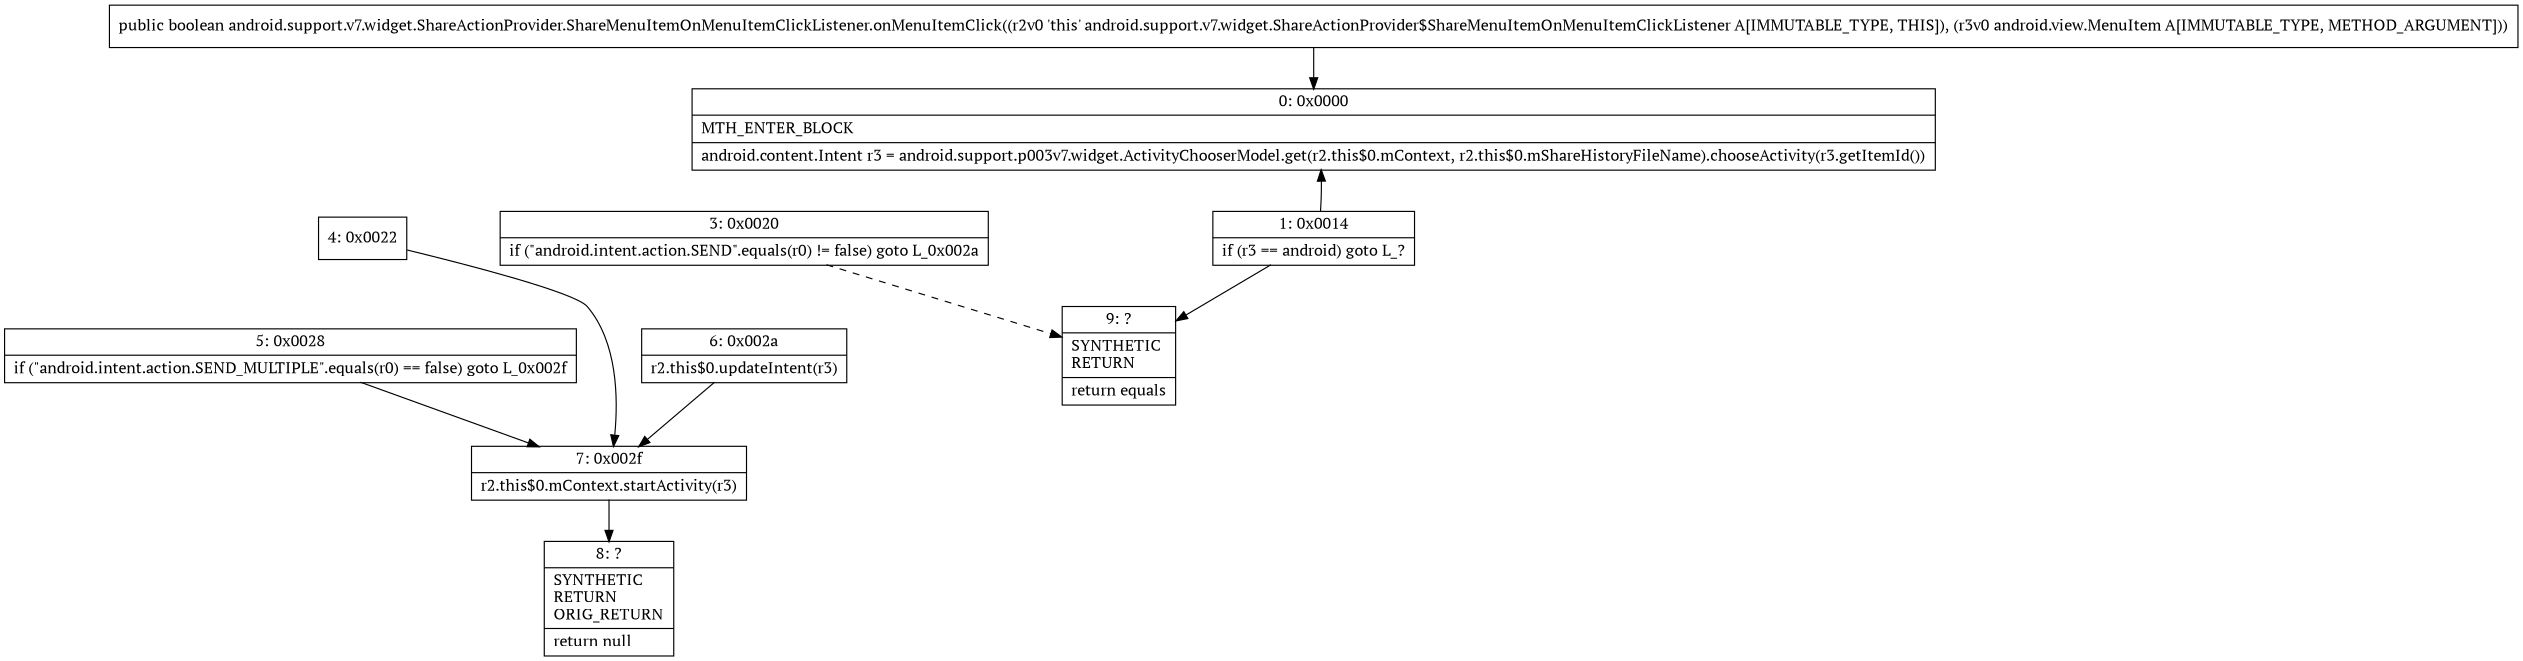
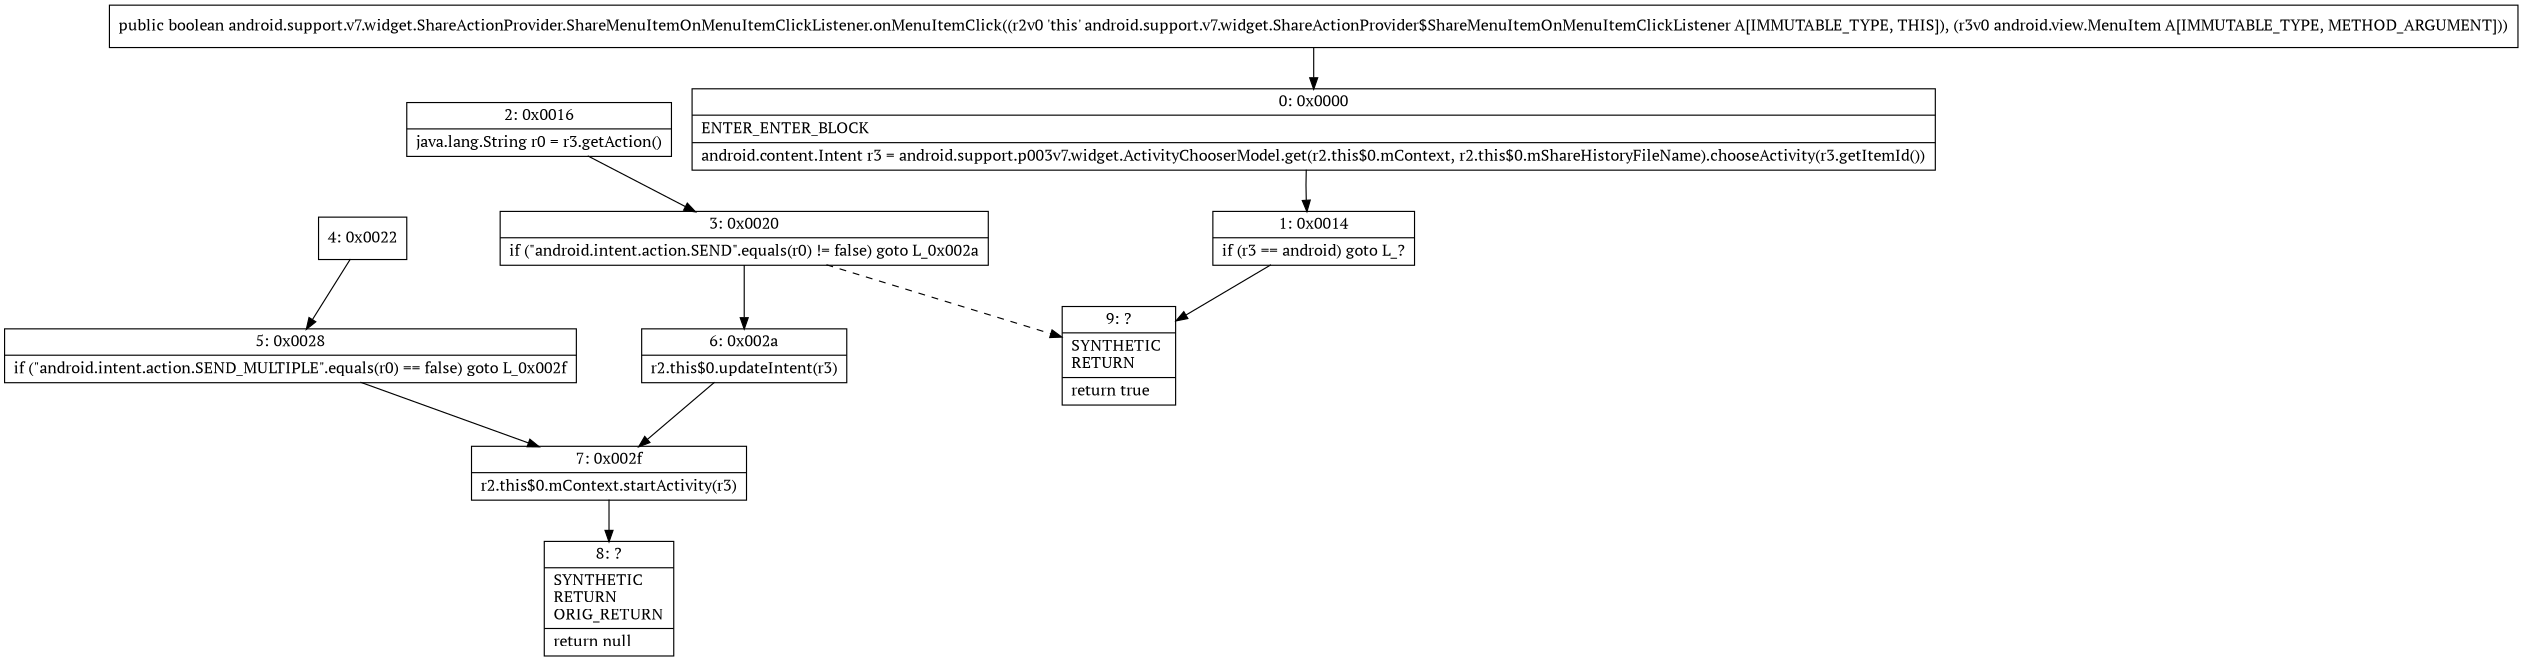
  digraph {
    fontname="PT Serif"
    node [fontname="PT Serif" shape=record]
    edge [fontname="PT Serif"]
-   n1 [label="{0\:\ 0x0000|MTH_ENTER_BLOCK\l|android.content.Intent r3 = android.support.p003v7.widget.ActivityChooserModel.get(r2.this$0.mContext, r2.this$0.mShareHistoryFileName).chooseActivity(r3.getItemId())\l}"]
+   n1 [label="{0\:\ 0x0000|ENTER_ENTER_BLOCK\l|android.content.Intent r3 = android.support.p003v7.widget.ActivityChooserModel.get(r2.this$0.mContext, r2.this$0.mShareHistoryFileName).chooseActivity(r3.getItemId())\l}"]
    n2 [label="{1\:\ 0x0014|if (r3 == android) goto L_?\l}"]
-   n3 [label="{9\:\ ?|SYNTHETIC\lRETURN\l|return equals\l}"]
+   n3 [label="{9\:\ ?|SYNTHETIC\lRETURN\l|return true\l}"]
+   n4 [label="{2\:\ 0x0016|java.lang.String r0 = r3.getAction()\l}"]
    n5 [label="{3\:\ 0x0020|if (\"android.intent.action.SEND\".equals(r0) != false) goto L_0x002a\l}"]
    n6 [label="{6\:\ 0x002a|r2.this$0.updateIntent(r3)\l}"]
    n7 [label="{4\:\ 0x0022}"]
    n8 [label="{5\:\ 0x0028|if (\"android.intent.action.SEND_MULTIPLE\".equals(r0) == false) goto L_0x002f\l}"]
    n9 [label="{7\:\ 0x002f|r2.this$0.mContext.startActivity(r3)\l}"]
    n10 [label="{8\:\ ?|SYNTHETIC\lRETURN\lORIG_RETURN\l|return null\l}"]
    n11 [label="{public boolean android.support.v7.widget.ShareActionProvider.ShareMenuItemOnMenuItemClickListener.onMenuItemClick((r2v0 'this' android.support.v7.widget.ShareActionProvider$ShareMenuItemOnMenuItemClickListener A[IMMUTABLE_TYPE, THIS]), (r3v0 android.view.MenuItem A[IMMUTABLE_TYPE, METHOD_ARGUMENT])) }"]
-   n2 -> n1
+   n1 -> n2
    n2 -> n3
+   n4 -> n5
    n5 -> n3 [style=dashed]
+   n5 -> n6
    n6 -> n9
-   n7 -> n9
+   n7 -> n8
    n8 -> n9
    n9 -> n10
    n11 -> n1
  }
